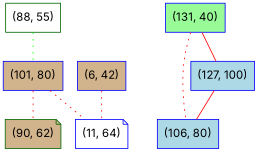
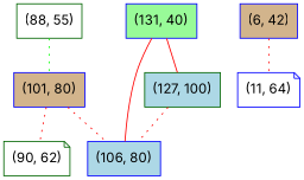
  graph {
    fontname=Inter
    node [color=blue fillcolor=white fontname=Inter shape=box style=filled]
    edge [color=red fontname=Inter style=dotted weight=1]
    n1 [color=darkgreen label="(88, 55)"]
    "(101, 80)" [fillcolor=tan]
    "(106, 80)" [fillcolor=lightblue]
-   "(90, 62)" [color=darkgreen fillcolor=tan shape=note]
+   "(90, 62)" [color=darkgreen shape=note]
    "(131, 40)" [fillcolor=palegreen]
-   "(127, 100)" [fillcolor=lightblue]
+   "(127, 100)" [color=darkgreen fillcolor=lightblue]
    "(6, 42)" [fillcolor=tan]
    "(11, 64)" [shape=note]
    n1 -- "(101, 80)" [color=green weight=2]
-   "(101, 80)" -- "(11, 64)"
+   "(101, 80)" -- "(106, 80)"
    "(101, 80)" -- "(90, 62)"
-   "(131, 40)" -- "(106, 80)"
+   "(131, 40)" -- "(106, 80)" [style=solid]
    "(131, 40)" -- "(127, 100)" [style=solid]
-   "(127, 100)" -- "(106, 80)" [style=solid]
+   "(127, 100)" -- "(106, 80)"
    "(6, 42)" -- "(11, 64)"
  }
